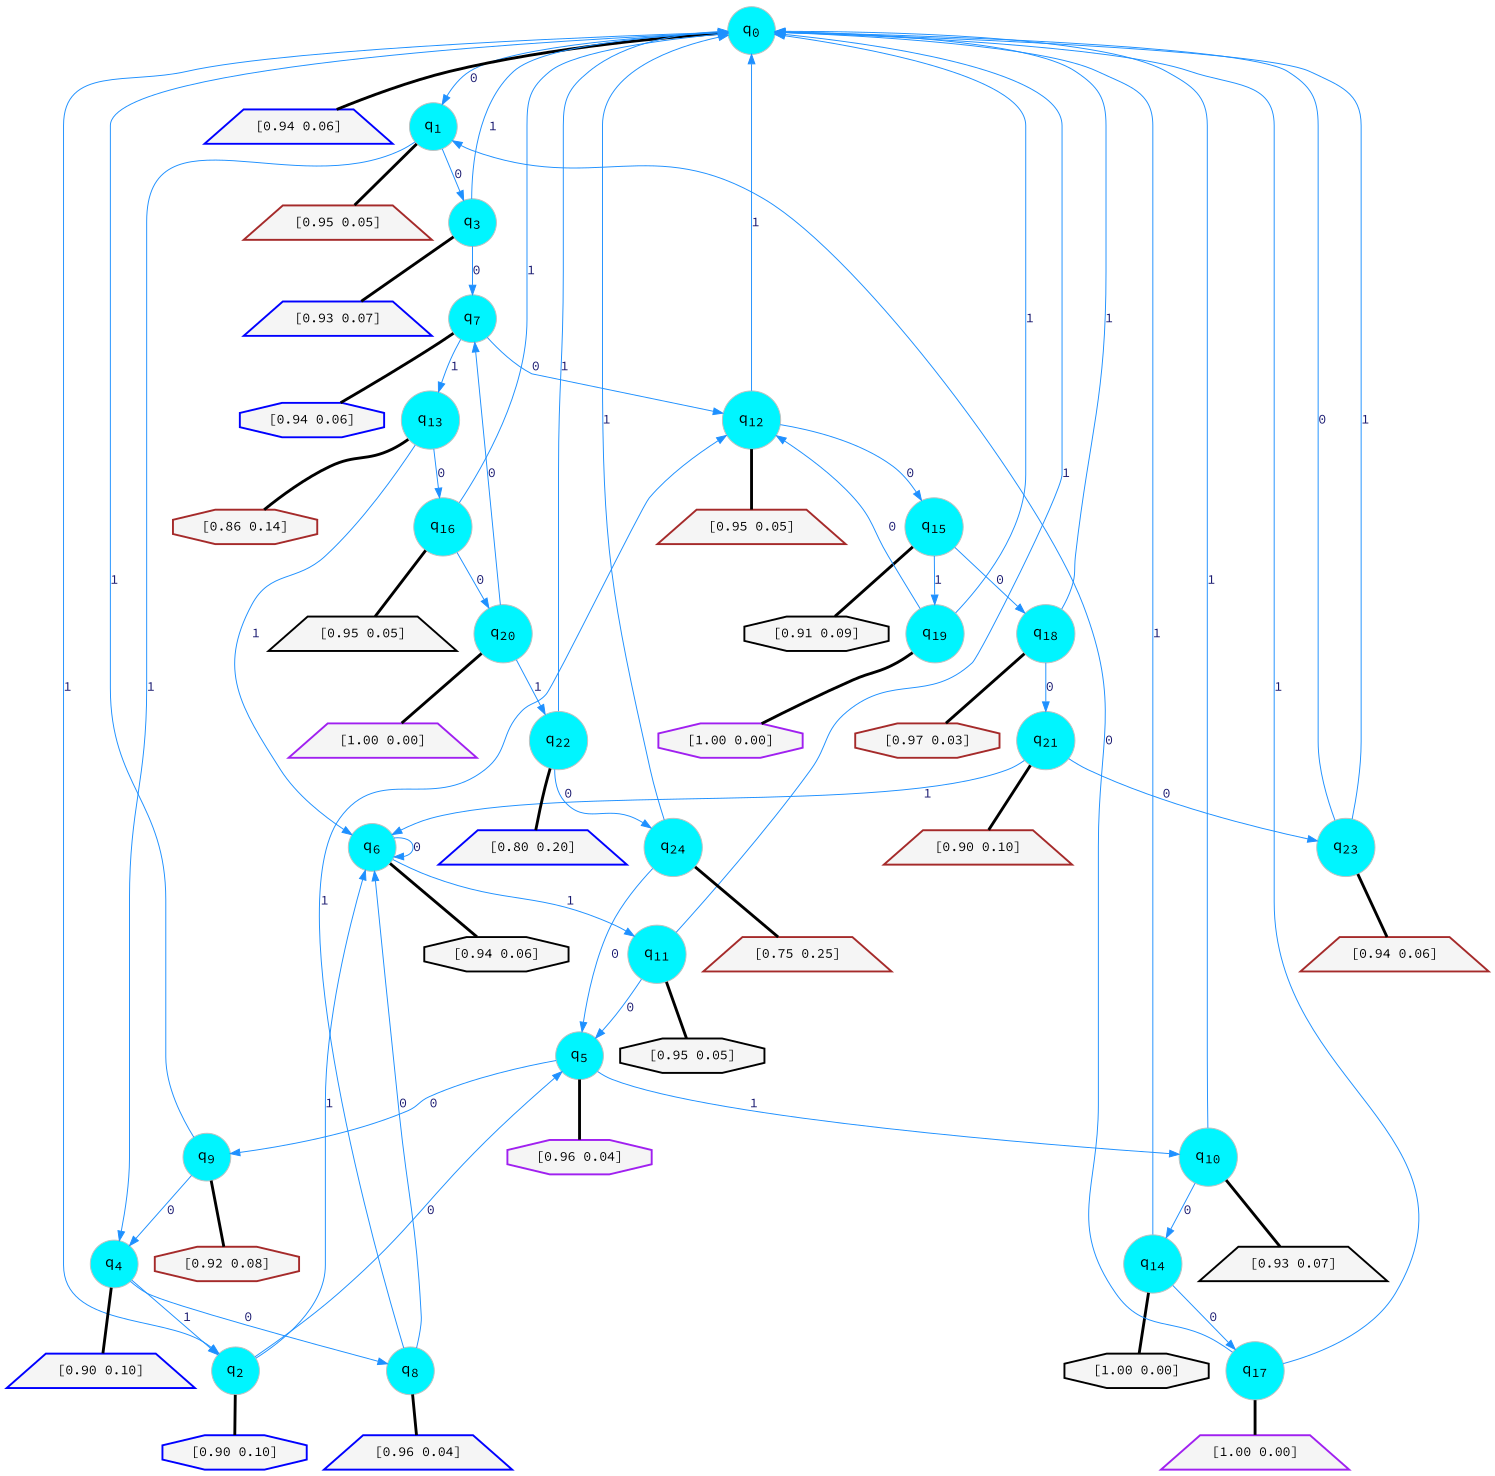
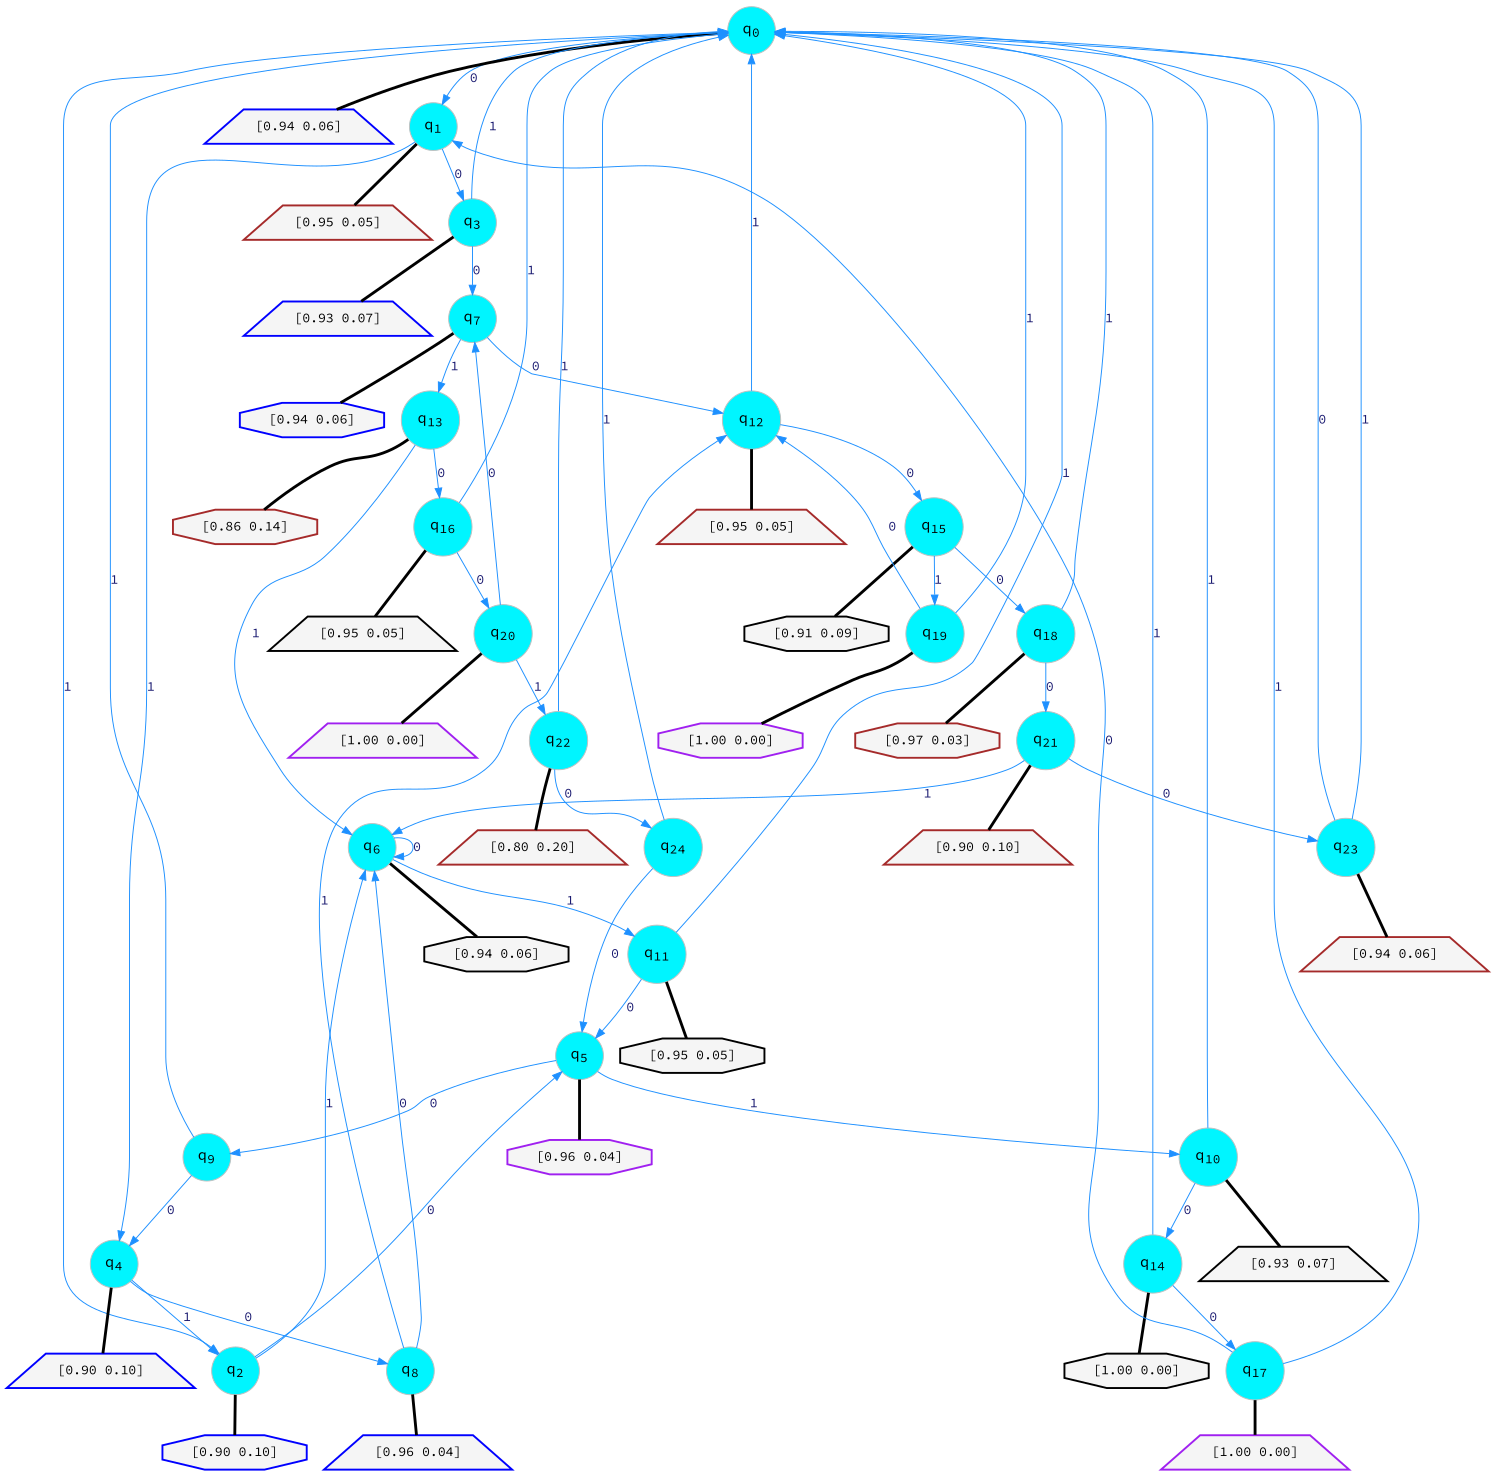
  digraph {
    fontname="Source Code Pro"
    rankdir=TD
    node [color=gray fillcolor=turquoise1 fontcolor=black fontname="Source Code Pro" fontsize=16 fontweight=bold shape=circle style=filled]
    edge [arrowsize=1 color=dodgerblue1 fontcolor=midnightblue fontname="Source Code Pro" fontweight=bold penwidth=1 style=solid weight=20]
    n1 [label=<q<SUB>0</SUB>>]
    n2 [label=<q<SUB>1</SUB>>]
    n3 [label=<q<SUB>2</SUB>>]
    n4 [color=blue fillcolor=whitesmoke fontsize=14 label="[0.94 0.06]" penwidth=2 shape=trapezium]
    n5 [label=<q<SUB>3</SUB>>]
    n6 [label=<q<SUB>4</SUB>>]
    n7 [color=brown fillcolor=whitesmoke fontsize=14 label="[0.95 0.05]" penwidth=2 shape=trapezium]
    n8 [label=<q<SUB>5</SUB>>]
    n9 [label=<q<SUB>6</SUB>>]
    n10 [color=blue fillcolor=whitesmoke fontsize=14 label="[0.90 0.10]" penwidth=2 shape=octagon]
    n11 [label=<q<SUB>7</SUB>>]
    n12 [color=blue fillcolor=whitesmoke fontsize=14 label="[0.93 0.07]" penwidth=2 shape=trapezium]
    n13 [label=<q<SUB>8</SUB>>]
    n14 [color=blue fillcolor=whitesmoke fontsize=14 label="[0.90 0.10]" penwidth=2 shape=trapezium]
    n15 [label=<q<SUB>9</SUB>>]
    n16 [label=<q<SUB>10</SUB>>]
    n17 [color=purple fillcolor=whitesmoke fontsize=14 label="[0.96 0.04]" penwidth=2 shape=octagon]
    n18 [label=<q<SUB>11</SUB>>]
    n19 [color=black fillcolor=whitesmoke fontsize=14 label="[0.94 0.06]" penwidth=2 shape=octagon]
    n20 [label=<q<SUB>12</SUB>>]
    n21 [label=<q<SUB>13</SUB>>]
    n22 [color=blue fillcolor=whitesmoke fontsize=14 label="[0.94 0.06]" penwidth=2 shape=octagon]
    n23 [color=blue fillcolor=whitesmoke fontsize=14 label="[0.96 0.04]" penwidth=2 shape=trapezium]
-   n24 [color=brown fillcolor=whitesmoke fontsize=14 label="[0.92 0.08]" penwidth=2 shape=octagon]
    n25 [label=<q<SUB>14</SUB>>]
    n26 [color=black fillcolor=whitesmoke fontsize=14 label="[0.93 0.07]" penwidth=2 shape=trapezium]
    n27 [color=black fillcolor=whitesmoke fontsize=14 label="[0.95 0.05]" penwidth=2 shape=octagon]
    n28 [label=<q<SUB>15</SUB>>]
    n29 [color=brown fillcolor=whitesmoke fontsize=14 label="[0.95 0.05]" penwidth=2 shape=trapezium]
    n30 [label=<q<SUB>16</SUB>>]
    n31 [color=brown fillcolor=whitesmoke fontsize=14 label="[0.86 0.14]" penwidth=2 shape=octagon]
    n32 [label=<q<SUB>17</SUB>>]
    n33 [color=black fillcolor=whitesmoke fontsize=14 label="[1.00 0.00]" penwidth=2 shape=octagon]
    n34 [label=<q<SUB>18</SUB>>]
    n35 [label=<q<SUB>19</SUB>>]
    n36 [color=black fillcolor=whitesmoke fontsize=14 label="[0.91 0.09]" penwidth=2 shape=octagon]
    n37 [label=<q<SUB>20</SUB>>]
    n38 [color=black fillcolor=whitesmoke fontsize=14 label="[0.95 0.05]" penwidth=2 shape=trapezium]
    n39 [color=purple fillcolor=whitesmoke fontsize=14 label="[1.00 0.00]" penwidth=2 shape=trapezium]
    n40 [label=<q<SUB>21</SUB>>]
    n41 [color=brown fillcolor=whitesmoke fontsize=14 label="[0.97 0.03]" penwidth=2 shape=octagon]
    n42 [color=purple fillcolor=whitesmoke fontsize=14 label="[1.00 0.00]" penwidth=2 shape=octagon]
    n43 [label=<q<SUB>22</SUB>>]
    n44 [color=purple fillcolor=whitesmoke fontsize=14 label="[1.00 0.00]" penwidth=2 shape=trapezium]
    n45 [label=<q<SUB>23</SUB>>]
    n46 [color=brown fillcolor=whitesmoke fontsize=14 label="[0.90 0.10]" penwidth=2 shape=trapezium]
    n47 [label=<q<SUB>24</SUB>>]
-   n48 [color=blue fillcolor=whitesmoke fontsize=14 label="[0.80 0.20]" penwidth=2 shape=trapezium]
+   n48 [color=brown fillcolor=whitesmoke fontsize=14 label="[0.80 0.20]" penwidth=2 shape=trapezium]
    n49 [color=brown fillcolor=whitesmoke fontsize=14 label="[0.94 0.06]" penwidth=2 shape=trapezium]
-   n50 [color=brown fillcolor=whitesmoke fontsize=14 label="[0.75 0.25]" penwidth=2 shape=trapezium]
    n1 -> n2 [label=0]
    n1 -> n3 [label=1]
    n1 -> n4 [arrowhead=none color=black penwidth=3]
    n2 -> n5 [label=0]
    n2 -> n6 [label=1]
    n2 -> n7 [arrowhead=none color=black penwidth=3]
    n3 -> n8 [label=0]
    n3 -> n9 [label=1]
    n3 -> n10 [arrowhead=none color=black penwidth=3]
    n5 -> n1 [label=1]
    n5 -> n11 [label=0]
    n5 -> n12 [arrowhead=none color=black penwidth=3]
    n6 -> n3 [label=1]
    n6 -> n13 [label=0]
    n6 -> n14 [arrowhead=none color=black penwidth=3]
    n8 -> n15 [label=0]
    n8 -> n16 [label=1]
    n8 -> n17 [arrowhead=none color=black penwidth=3]
    n9 -> n9 [label=0]
    n9 -> n18 [label=1]
    n9 -> n19 [arrowhead=none color=black penwidth=3]
    n11 -> n20 [label=0]
    n11 -> n21 [label=1]
    n11 -> n22 [arrowhead=none color=black penwidth=3]
    n13 -> n9 [label=0]
    n13 -> n20 [label=1]
    n13 -> n23 [arrowhead=none color=black penwidth=3]
    n15 -> n1 [label=1]
    n15 -> n6 [label=0]
-   n15 -> n24 [arrowhead=none color=black penwidth=3]
    n16 -> n1 [label=1]
    n16 -> n25 [label=0]
    n16 -> n26 [arrowhead=none color=black penwidth=3]
    n18 -> n1 [label=1]
    n18 -> n8 [label=0]
    n18 -> n27 [arrowhead=none color=black penwidth=3]
    n20 -> n1 [label=1]
    n20 -> n28 [label=0]
    n20 -> n29 [arrowhead=none color=black penwidth=3]
    n21 -> n9 [label=1]
    n21 -> n30 [label=0]
    n21 -> n31 [arrowhead=none color=black penwidth=3]
    n25 -> n1 [label=1]
    n25 -> n32 [label=0]
    n25 -> n33 [arrowhead=none color=black penwidth=3]
    n28 -> n34 [label=0]
    n28 -> n35 [label=1]
    n28 -> n36 [arrowhead=none color=black penwidth=3]
    n30 -> n1 [label=1]
    n30 -> n37 [label=0]
    n30 -> n38 [arrowhead=none color=black penwidth=3]
    n32 -> n1 [label=1]
    n32 -> n2 [label=0]
    n32 -> n39 [arrowhead=none color=black penwidth=3]
    n34 -> n1 [label=1]
    n34 -> n40 [label=0]
    n34 -> n41 [arrowhead=none color=black penwidth=3]
    n35 -> n1 [label=1]
    n35 -> n20 [label=0]
    n35 -> n42 [arrowhead=none color=black penwidth=3]
    n37 -> n11 [label=0]
    n37 -> n43 [label=1]
    n37 -> n44 [arrowhead=none color=black penwidth=3]
    n40 -> n9 [label=1]
    n40 -> n45 [label=0]
    n40 -> n46 [arrowhead=none color=black penwidth=3]
    n43 -> n1 [label=1]
    n43 -> n47 [label=0]
    n43 -> n48 [arrowhead=none color=black penwidth=3]
    n45 -> n1 [label=0]
    n45 -> n1 [label=1]
    n45 -> n49 [arrowhead=none color=black penwidth=3]
    n47 -> n1 [label=1]
    n47 -> n8 [label=0]
-   n47 -> n50 [arrowhead=none color=black penwidth=3]
  }
